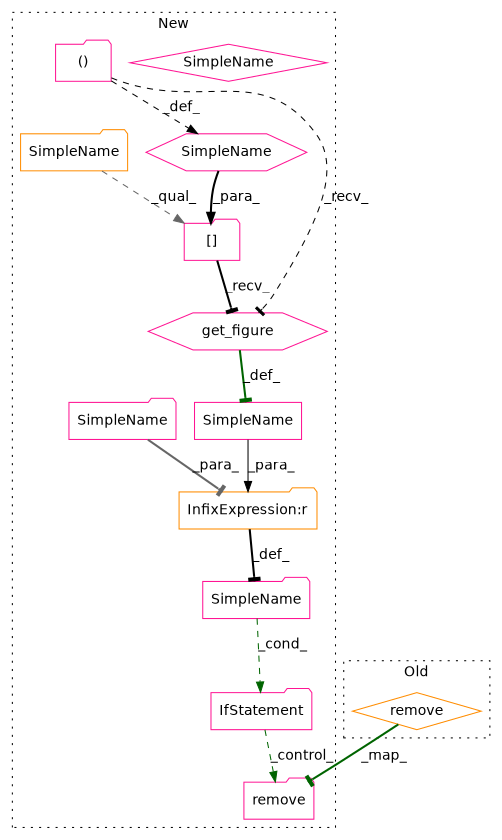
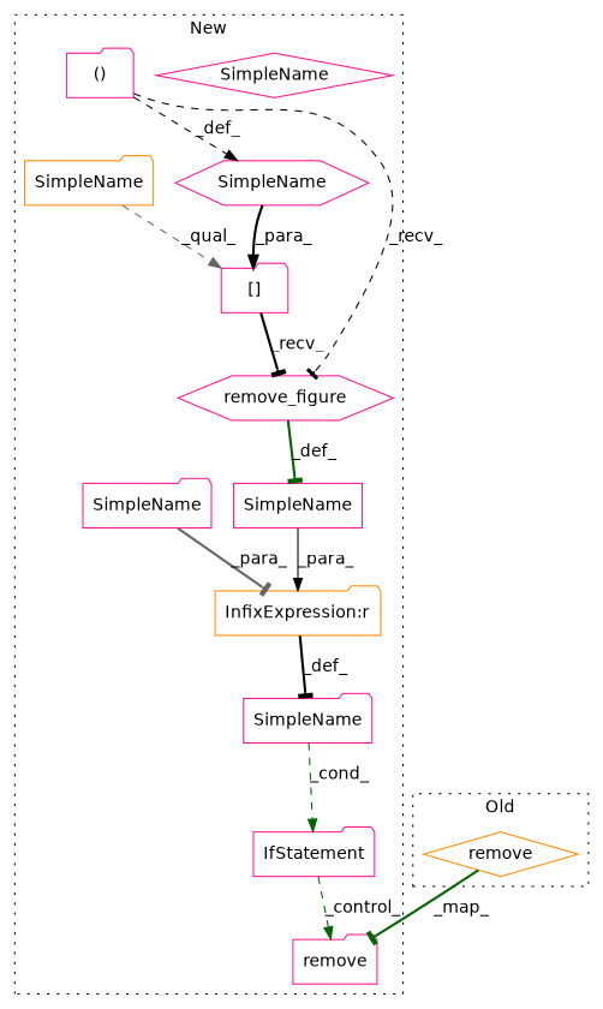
  digraph {
    fontname="DejaVu Sans"
    node [a=42 shape=folder color=deeppink fontname="DejaVu Sans"]
    edge [color=black style=bold arrowhead=normal fontname="DejaVu Sans"]
    n1 [a=32 l=8 label=remove s=3336]
    n2 [label=SimpleName]
    n3 [a=25 l="4,2" label=IfStatement s="3191,3290"]
    n4 [a=27 l=4 label="InfixExpression:r" s=3281 color=darkorange]
    n5 [l=4 label=SimpleName s=3285 shape=diamond]
    n6 [label=SimpleName shape=box]
    n7 [a=106 l=15 label="()" s=3251]
    n8 [a=2 l="12,2" label="[]" s="3239,3266"]
-   n9 [a=32 l=12 label=get_figure s=3269 shape=hexagon]
+   n9 [a=32 l=12 label=remove_figure s=3269 shape=hexagon]
    n10 [label=SimpleName shape=hexagon]
    n11 [l=2 label=SimpleName s=3239 color=darkorange]
    n12 [l=4 label=SimpleName s=3285]
    n13 [a=32 l=8 label=remove s=3205 shape=diamond color=darkorange]
    subgraph cluster_1 {
      label=New
      style=dotted
      n1
      n2
      n3
      n4
      n5
      n6
      n7
      n8
      n9
      n10
      n11
      n12
    }
    subgraph cluster_2 {
      label=Old
      style=dotted
      n13
    }
    n2 -> n3 [label=_cond_ color=darkgreen style=dashed]
    n3 -> n1 [label=_control_ color=darkgreen style=dashed]
    n4 -> n2 [label=_def_ arrowhead=tee]
    n6 -> n4 [label=_para_ style=solid]
    n7 -> n9 [label=_recv_ style=dashed arrowhead=tee]
    n7 -> n10 [label=_def_ style=dashed]
    n8 -> n9 [label=_recv_ arrowhead=tee]
    n9 -> n6 [label=_def_ color=darkgreen arrowhead=tee]
    n10 -> n8 [label=_para_]
    n11 -> n8 [label=_qual_ color=gray40 style=dashed]
    n12 -> n4 [label=_para_ color=gray40 arrowhead=tee]
    n13 -> n1 [label=_map_ color=darkgreen arrowhead=tee]
  }
